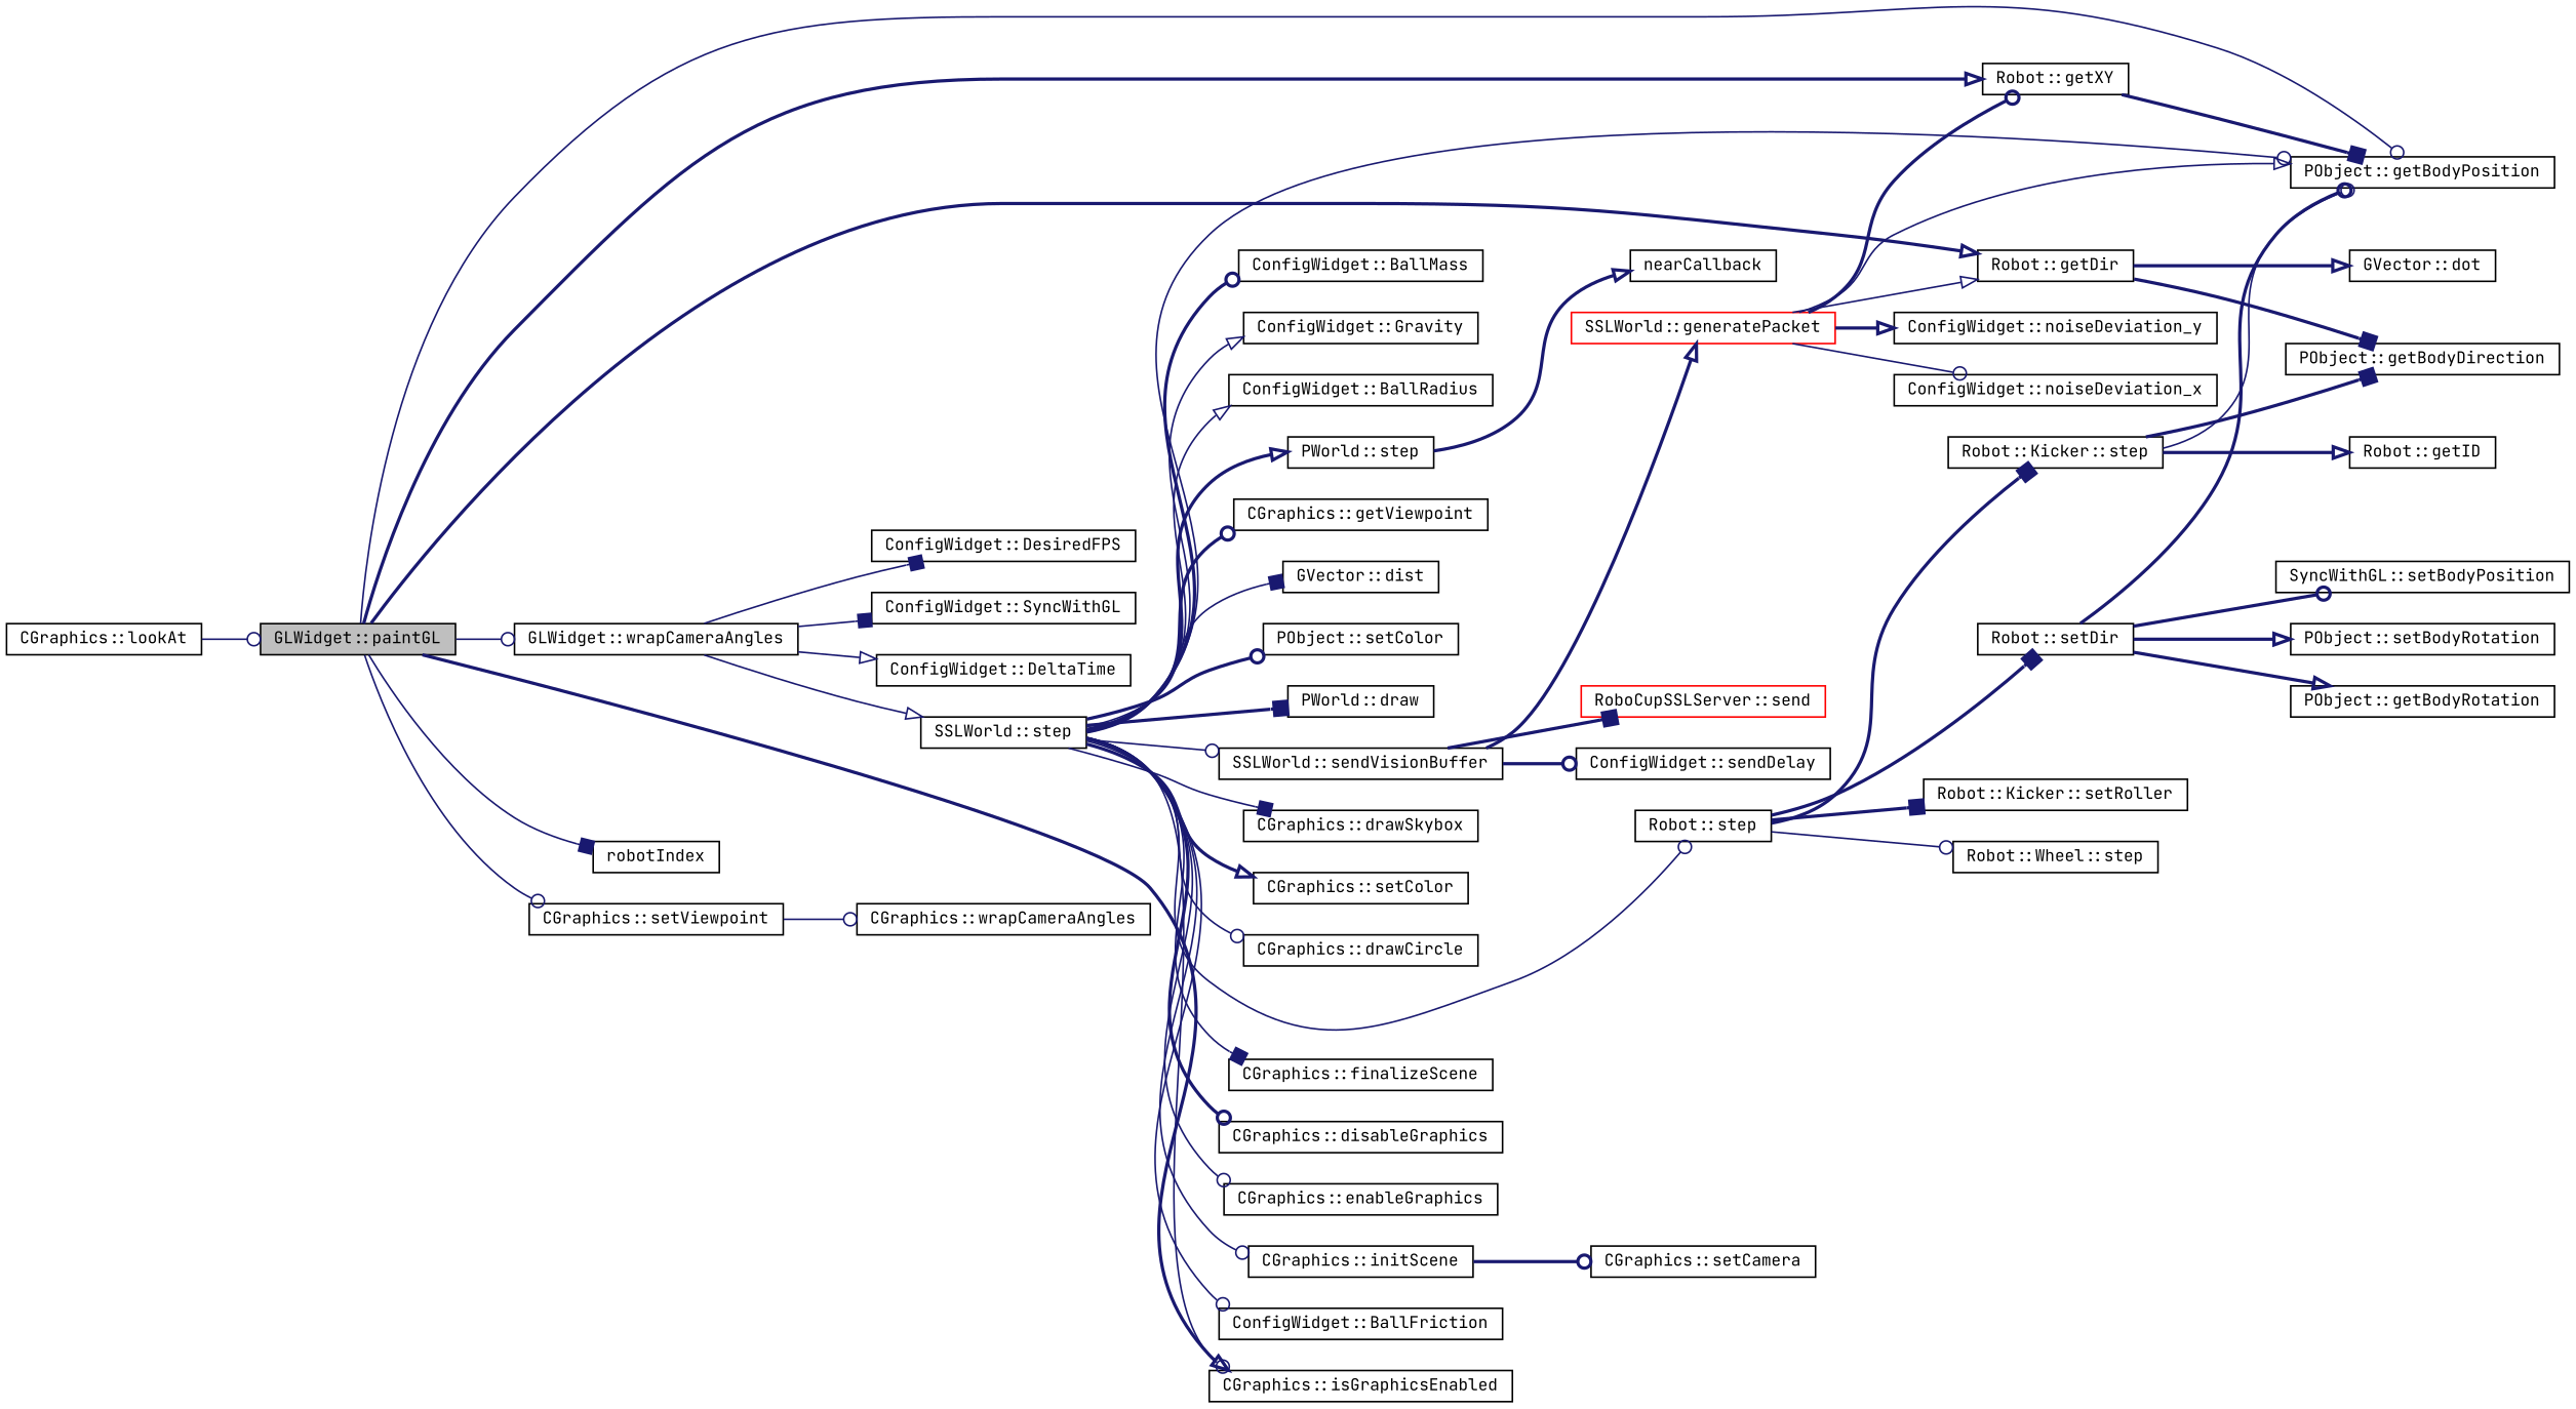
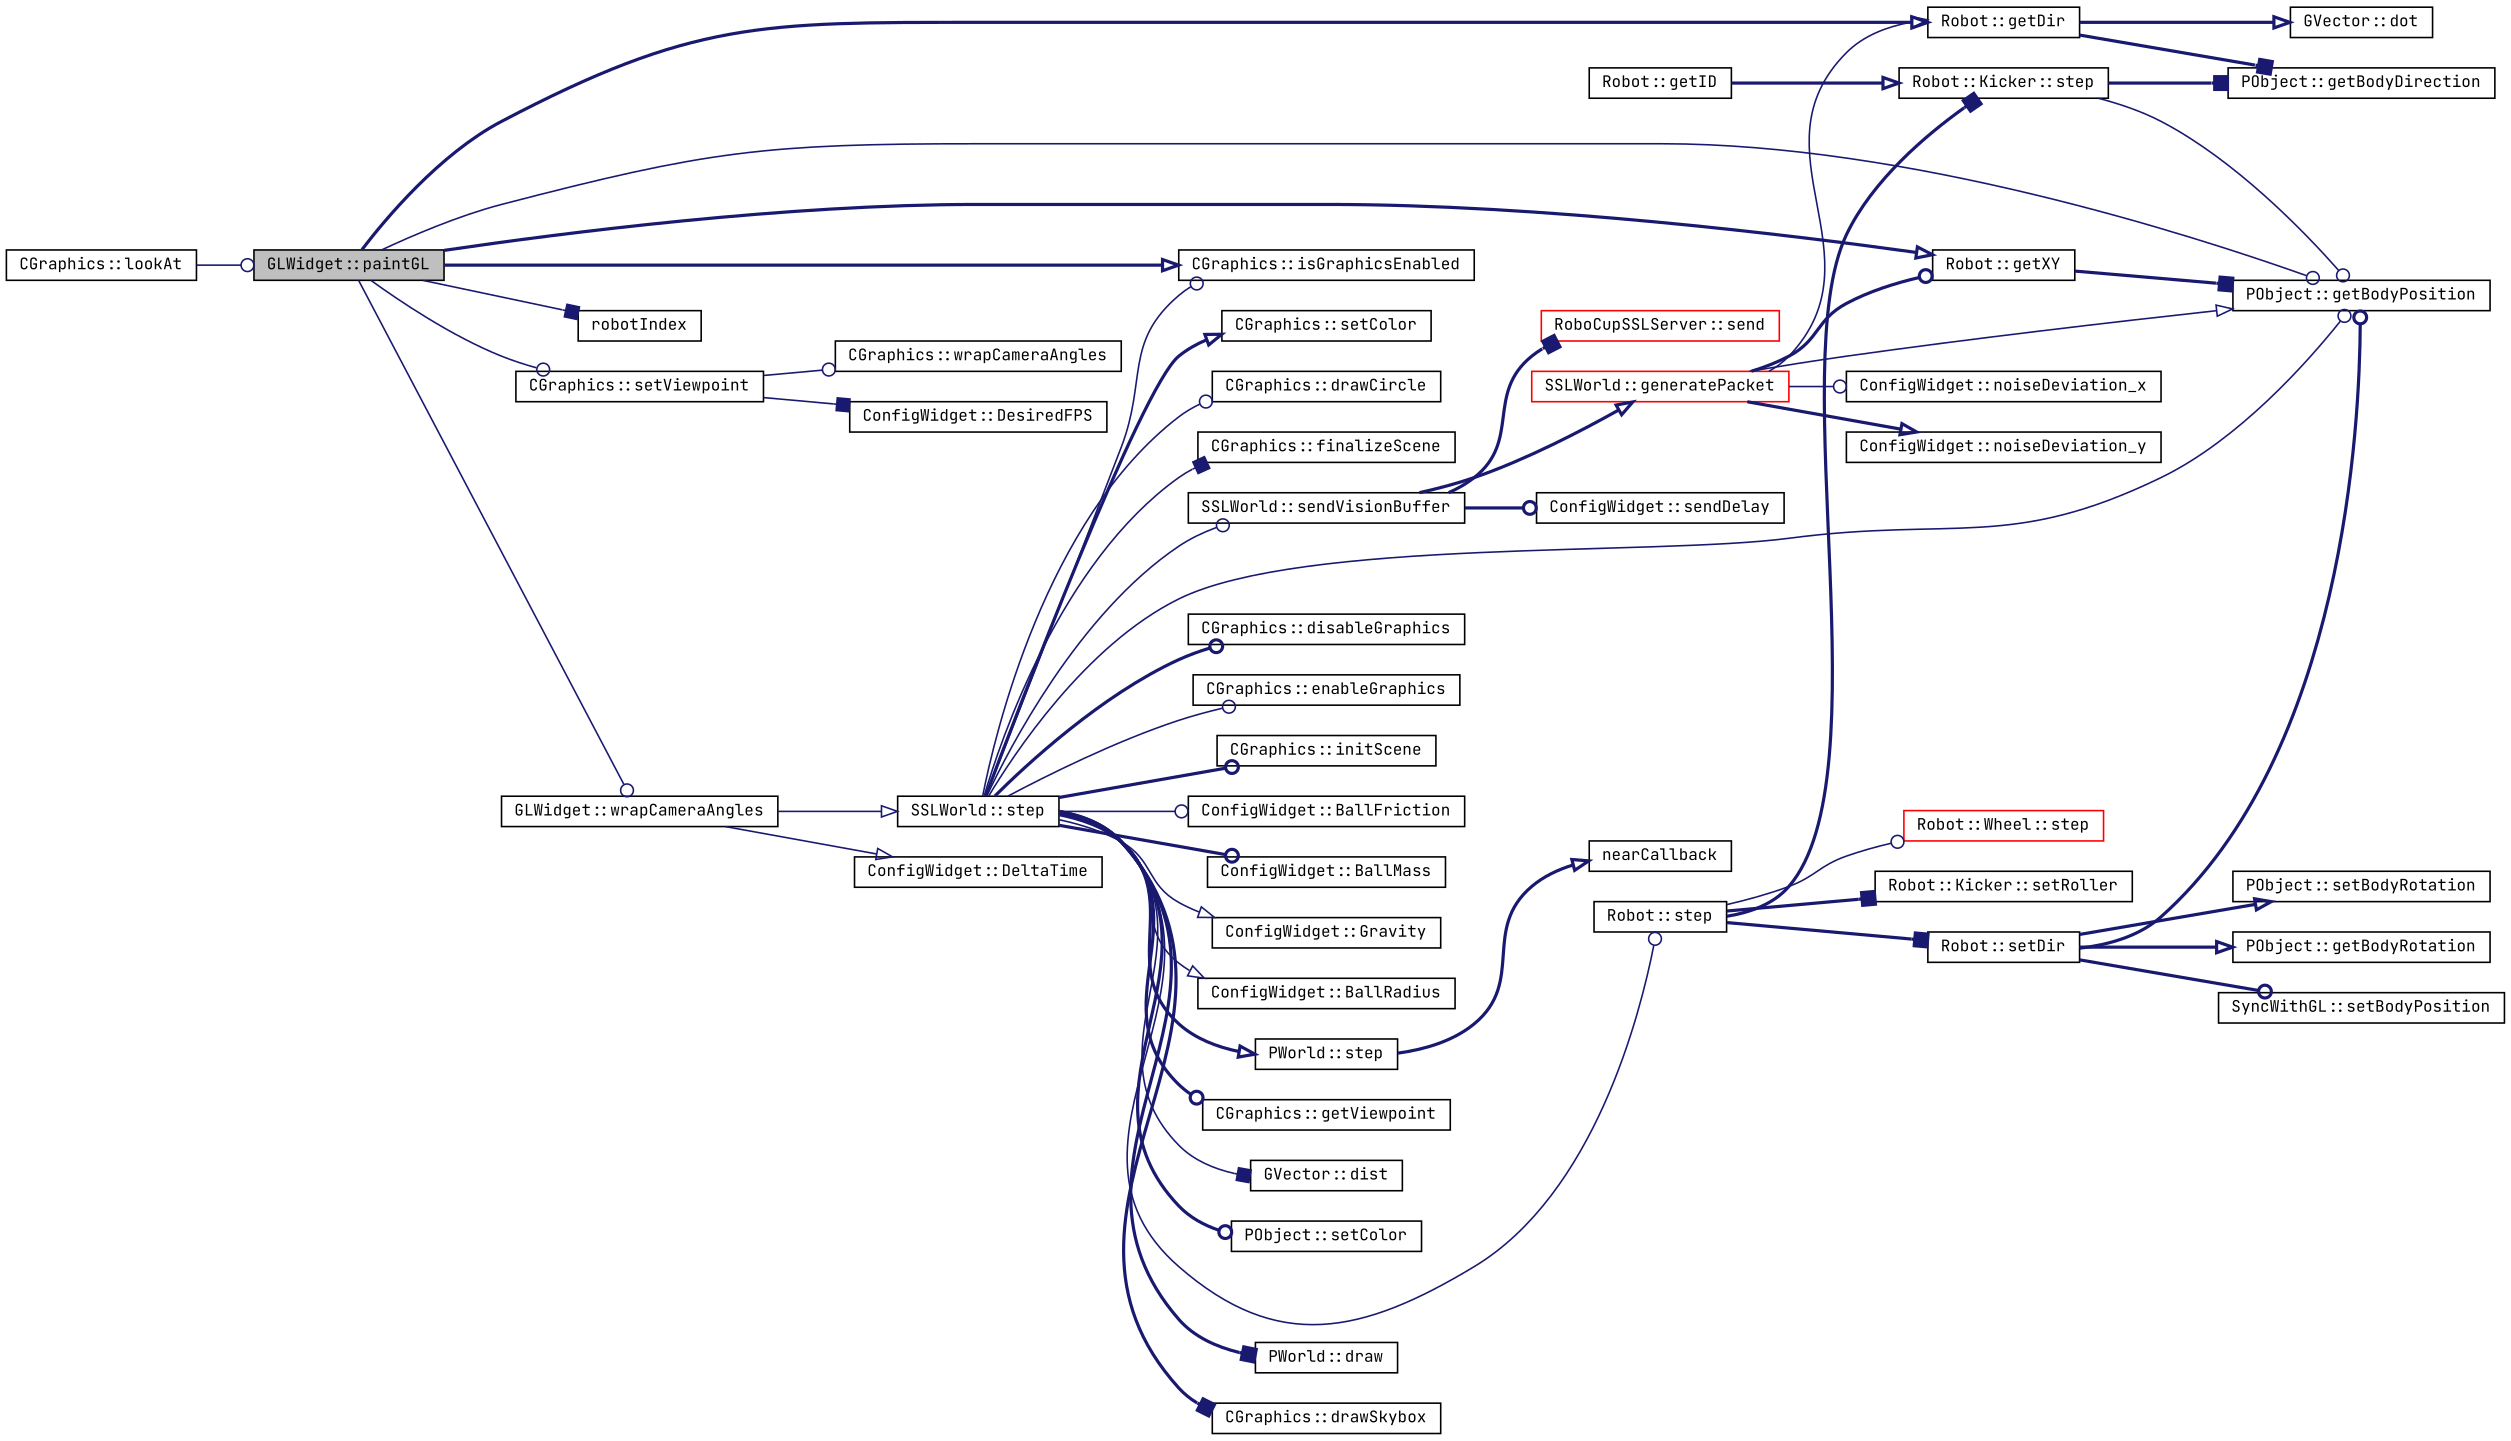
  digraph {
    fontname="JetBrains Mono"
    rankdir=LR
    node [color=black fillcolor=white fontname="JetBrains Mono" fontsize=10 shape=record style=filled]
    edge [arrowhead=odot color=midnightblue fontname="JetBrains Mono" fontsize=10 labelfontname=Helvetica labelfontsize=10 style=bold]
    n1 [fillcolor=grey75 fontcolor=black height=0.2 label="GLWidget::paintGL" width=0.4]
    n2 [height=0.2 label="PObject::getBodyPosition" width=0.4]
    n3 [height=0.2 label="Robot::getDir" width=0.4]
    n4 [height=0.2 label="Robot::getXY" width=0.4]
    n5 [height=0.2 label="CGraphics::isGraphicsEnabled" width=0.4]
    n6 [height=0.2 label=robotIndex width=0.4]
    n7 [height=0.2 label="CGraphics::setViewpoint" width=0.4]
    n8 [height=0.2 label="GLWidget::wrapCameraAngles" width=0.4]
    n9 [height=0.2 label="PObject::getBodyDirection" width=0.4]
    n10 [height=0.2 label="GVector::dot" width=0.4]
    n11 [height=0.2 label="CGraphics::lookAt" width=0.4]
    n12 [height=0.2 label="CGraphics::wrapCameraAngles" width=0.4]
    n13 [height=0.2 label="ConfigWidget::DesiredFPS" width=0.4]
    n14 [height=0.2 label="SSLWorld::step" width=0.4]
-   n15 [height=0.2 label="ConfigWidget::SyncWithGL" width=0.4]
    n16 [height=0.2 label="ConfigWidget::DeltaTime" width=0.4]
    n17 [height=0.2 label="CGraphics::disableGraphics" width=0.4]
    n18 [height=0.2 label="CGraphics::enableGraphics" width=0.4]
    n19 [height=0.2 label="CGraphics::initScene" width=0.4]
    n20 [height=0.2 label="ConfigWidget::BallFriction" width=0.4]
    n21 [height=0.2 label="ConfigWidget::BallMass" width=0.4]
    n22 [height=0.2 label="ConfigWidget::Gravity" width=0.4]
    n23 [height=0.2 label="ConfigWidget::BallRadius" width=0.4]
    n24 [height=0.2 label="PWorld::step" width=0.4]
    n25 [height=0.2 label="CGraphics::getViewpoint" width=0.4]
    n26 [height=0.2 label="GVector::dist" width=0.4]
    n27 [height=0.2 label="PObject::setColor" width=0.4]
    n28 [height=0.2 label="Robot::step" width=0.4]
    n29 [height=0.2 label="PWorld::draw" width=0.4]
    n30 [height=0.2 label="CGraphics::drawSkybox" width=0.4]
    n31 [height=0.2 label="CGraphics::setColor" width=0.4]
    n32 [height=0.2 label="CGraphics::drawCircle" width=0.4]
    n33 [height=0.2 label="CGraphics::finalizeScene" width=0.4]
    n34 [height=0.2 label="SSLWorld::sendVisionBuffer" width=0.4]
-   n35 [height=0.2 label="CGraphics::setCamera" width=0.4]
    n36 [height=0.2 label=nearCallback width=0.4]
    n37 [height=0.2 label="Robot::setDir" width=0.4]
-   n38 [height=0.2 label="Robot::Wheel::step" width=0.4]
+   n38 [color=red height=0.2 label="Robot::Wheel::step" width=0.4]
    n39 [height=0.2 label="Robot::Kicker::step" width=0.4]
    n40 [height=0.2 label="Robot::Kicker::setRoller" width=0.4]
    n41 [color=red height=0.2 label="SSLWorld::generatePacket" width=0.4]
    n42 [height=0.2 label="ConfigWidget::sendDelay" width=0.4]
    n43 [color=red height=0.2 label="RoboCupSSLServer::send" width=0.4]
    n44 [height=0.2 label="PObject::setBodyRotation" width=0.4]
    n45 [height=0.2 label="PObject::getBodyRotation" width=0.4]
    n46 [height=0.2 label="SyncWithGL::setBodyPosition" width=0.4]
    n47 [height=0.2 label="Robot::getID" width=0.4]
    n48 [height=0.2 label="ConfigWidget::noiseDeviation_x" width=0.4]
    n49 [height=0.2 label="ConfigWidget::noiseDeviation_y" width=0.4]
    n1 -> n2 [style=solid]
    n1 -> n3 [arrowhead=onormal]
    n1 -> n4 [arrowhead=onormal]
    n1 -> n5 [arrowhead=onormal]
    n1 -> n6 [arrowhead=box style=solid]
    n1 -> n7 [style=solid]
    n1 -> n8 [style=solid]
    n3 -> n9 [arrowhead=box]
    n3 -> n10 [arrowhead=onormal]
    n4 -> n2 [arrowhead=box]
    n7 -> n12 [style=solid]
-   n8 -> n13 [arrowhead=box style=solid]
+   n7 -> n13 [arrowhead=box style=solid]
    n8 -> n14 [arrowhead=onormal style=solid]
-   n8 -> n15 [arrowhead=box style=solid]
    n8 -> n16 [arrowhead=onormal style=solid]
    n11 -> n1 [style=solid]
    n14 -> n2 [style=solid]
    n14 -> n5 [style=solid]
    n14 -> n17
    n14 -> n18 [style=solid]
-   n14 -> n19 [style=solid]
+   n14 -> n19
    n14 -> n20 [style=solid]
    n14 -> n21
    n14 -> n22 [arrowhead=onormal style=solid]
    n14 -> n23 [arrowhead=onormal style=solid]
    n14 -> n24 [arrowhead=onormal]
    n14 -> n25
    n14 -> n26 [arrowhead=box style=solid]
    n14 -> n27
    n14 -> n28 [style=solid]
    n14 -> n29 [arrowhead=box]
-   n14 -> n30 [arrowhead=box style=solid]
+   n14 -> n30 [arrowhead=box]
    n14 -> n31 [arrowhead=onormal]
    n14 -> n32 [style=solid]
    n14 -> n33 [arrowhead=box style=solid]
    n14 -> n34 [style=solid]
-   n19 -> n35
    n24 -> n36 [arrowhead=onormal]
    n28 -> n37 [arrowhead=box]
    n28 -> n38 [style=solid]
    n28 -> n39 [arrowhead=box]
    n28 -> n40 [arrowhead=box]
    n34 -> n41 [arrowhead=onormal]
    n34 -> n42
    n34 -> n43 [arrowhead=box]
    n37 -> n2
    n37 -> n44 [arrowhead=onormal]
    n37 -> n45 [arrowhead=onormal]
    n37 -> n46
    n39 -> n2 [style=solid]
    n39 -> n9 [arrowhead=box]
-   n39 -> n47 [arrowhead=onormal]
+   n47 -> n39 [arrowhead=onormal]
    n41 -> n2 [arrowhead=onormal style=solid]
    n41 -> n3 [arrowhead=onormal style=solid]
    n41 -> n4
    n41 -> n48 [style=solid]
    n41 -> n49 [arrowhead=onormal]
  }
